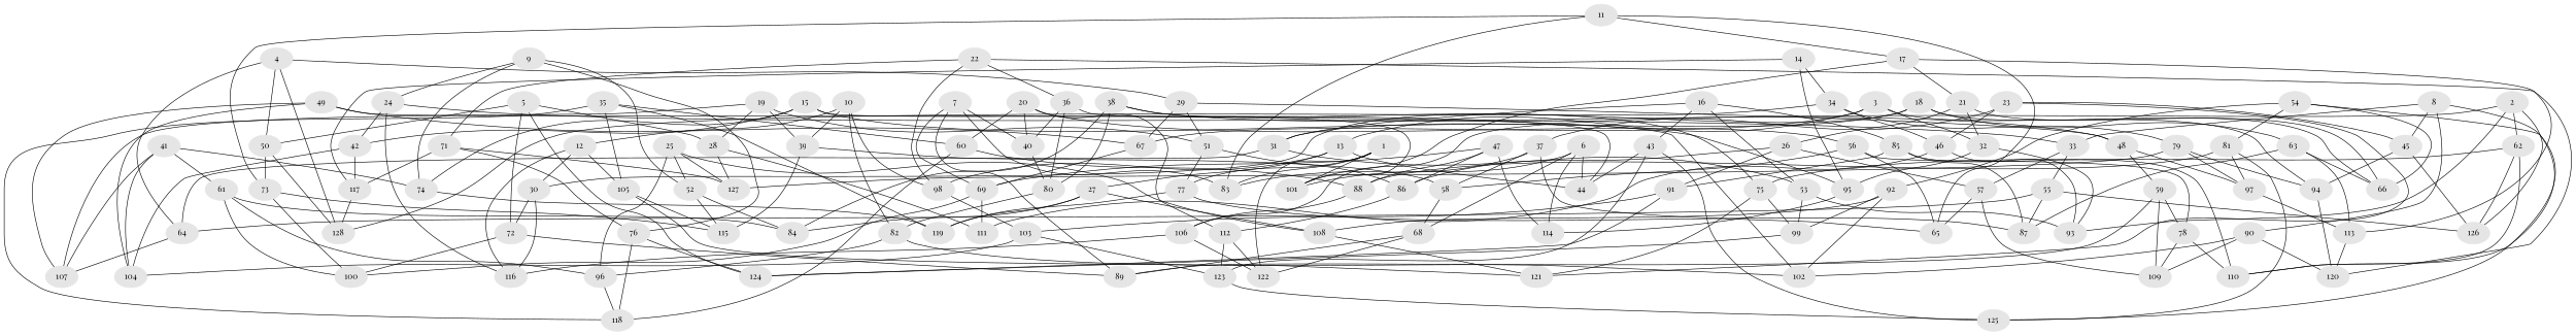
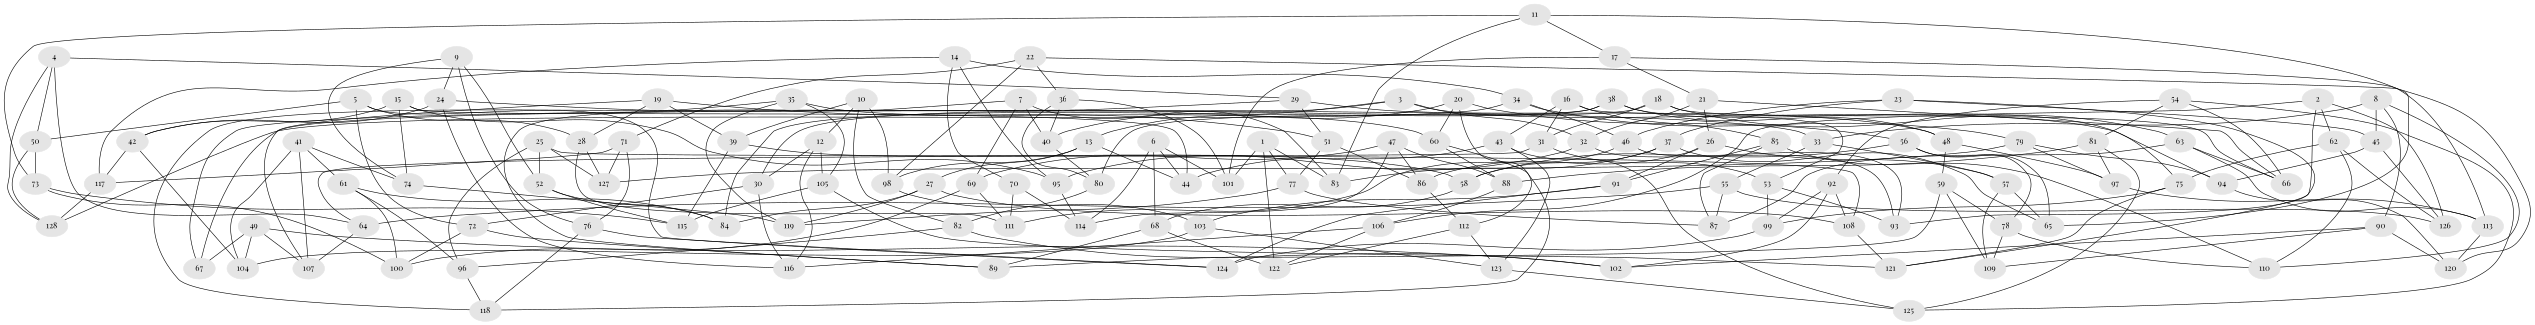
  graph {
    fontname="Playfair Display"
    node [color=gray90 fontname="Playfair Display" style=filled]
    edge [fontname="Playfair Display"]
    1
    77
    83
    101
    122
    119
    87
    2
    62
    93
    106
    126
    110
    75
    116
    3
    13
    32
    67
    94
    44
    98
    27
    95
    69
    120
    4
    29
    50
    64
    128
    51
    48
    73
    107
    5
    28
    72
    124
    127
    111
    89
    100
    6
    68
    114
    7
    40
    80
    8
    33
    45
    90
    57
    55
    102
    109
    9
    24
    52
    74
    76
    42
    84
    115
    118
    10
    12
    39
    82
    30
    105
    58
    96
    103
    11
    17
    65
    21
    113
    121
    108
    14
    34
+   70
    117
    46
    79
    15
    104
    16
    31
    43
    53
    85
    123
    125
    99
    91
    66
    26
    18
    63
    19
    86
    20
    56
    60
    112
    78
    88
    22
    36
    71
    23
    37
    25
    59
    97
    35
    38
    41
    61
    47
    49
    54
    81
    92
    1 -- 77
    1 -- 83
    1 -- 101
    1 -- 122
    77 -- 119
    77 -- 87
    2 -- 62
    2 -- 93
    2 -- 106
    2 -- 126
    62 -- 126
    62 -- 110
    62 -- 75
    106 -- 122
    106 -- 116
    75 -- 121
    75 -- 99
    3 -- 13
    3 -- 32
    3 -- 67
    3 -- 94
    13 -- 44
    13 -- 98
    13 -- 27
    32 -- 93
    32 -- 95
-   67 -- 69
    94 -- 120
    98 -- 103
    27 -- 119
    27 -- 84
    27 -- 108
    95 -- 114
    69 -- 111
    69 -- 100
    4 -- 29
    4 -- 50
    4 -- 64
    4 -- 128
    29 -- 67
    29 -- 51
    29 -- 48
    50 -- 128
    50 -- 73
    64 -- 107
    51 -- 77
    51 -- 86
    48 -- 59
    48 -- 97
    73 -- 100
    73 -- 115
    5 -- 50
    5 -- 28
    5 -- 72
    5 -- 124
    28 -- 127
    28 -- 111
    72 -- 89
    72 -- 100
    6 -- 101
    6 -- 44
    6 -- 68
    6 -- 114
    68 -- 122
    68 -- 89
    7 -- 83
    7 -- 69
    7 -- 89
    7 -- 40
    40 -- 80
    80 -- 82
    8 -- 110
    8 -- 33
    8 -- 45
    8 -- 90
    33 -- 57
    33 -- 55
    45 -- 126
    45 -- 94
    90 -- 120
    90 -- 102
    90 -- 109
    57 -- 109
    57 -- 65
    55 -- 87
    55 -- 126
    55 -- 64
    9 -- 24
    9 -- 52
    9 -- 74
    9 -- 76
    24 -- 116
    24 -- 33
    24 -- 42
    52 -- 84
    52 -- 115
    74 -- 119
    76 -- 124
    76 -- 118
    42 -- 117
    42 -- 104
    10 -- 98
    10 -- 12
    10 -- 39
    10 -- 82
    12 -- 116
    12 -- 30
    12 -- 105
    39 -- 115
    39 -- 58
    82 -- 102
    82 -- 96
    30 -- 116
    30 -- 72
    105 -- 115
    105 -- 121
    58 -- 68
    96 -- 118
    103 -- 104
    103 -- 123
    11 -- 83
    11 -- 73
    11 -- 17
    11 -- 65
    17 -- 101
    17 -- 21
    17 -- 113
    21 -- 32
    21 -- 66
    21 -- 26
    113 -- 120
    108 -- 121
    14 -- 95
    14 -- 34
+   14 -- 70
    14 -- 117
    34 -- 128
    34 -- 46
    34 -- 79
+   70 -- 111
+   70 -- 114
    117 -- 128
    46 -- 93
    46 -- 111
    79 -- 94
    79 -- 127
    79 -- 97
    15 -- 44
    15 -- 95
    15 -- 74
    15 -- 42
    16 -- 31
    16 -- 43
    16 -- 53
    16 -- 85
    31 -- 64
    31 -- 53
    43 -- 44
    43 -- 123
    43 -- 125
    53 -- 93
    53 -- 99
    85 -- 87
    85 -- 110
    85 -- 91
    123 -- 125
    99 -- 124
    91 -- 124
    91 -- 103
    26 -- 57
    26 -- 91
    26 -- 86
    18 -- 30
    18 -- 31
    18 -- 66
    18 -- 63
    63 -- 87
    63 -- 113
    63 -- 66
    19 -- 51
    19 -- 107
    19 -- 28
    19 -- 39
    86 -- 112
    20 -- 40
    20 -- 56
    20 -- 60
    20 -- 112
    56 -- 58
    56 -- 65
    56 -- 78
    60 -- 118
    60 -- 88
    112 -- 122
    112 -- 123
    78 -- 110
    78 -- 109
    88 -- 106
    22 -- 98
    22 -- 120
    22 -- 36
    22 -- 71
    36 -- 101
    36 -- 40
    36 -- 80
    71 -- 127
    71 -- 76
    71 -- 117
    23 -- 45
    23 -- 121
    23 -- 46
    23 -- 37
    37 -- 83
    37 -- 58
    37 -- 65
    25 -- 127
    25 -- 52
    25 -- 96
    25 -- 108
    59 -- 89
    59 -- 109
    59 -- 78
    97 -- 113
    35 -- 119
    35 -- 118
    35 -- 105
    35 -- 60
    38 -- 75
    38 -- 48
    38 -- 80
    38 -- 84
    41 -- 107
    41 -- 74
    41 -- 104
    41 -- 61
    61 -- 100
    61 -- 84
    61 -- 96
    47 -- 69
    47 -- 114
    47 -- 86
    47 -- 88
    49 -- 67
    49 -- 107
    49 -- 102
    49 -- 104
    54 -- 125
    54 -- 66
    54 -- 81
    54 -- 92
    81 -- 125
    81 -- 88
    81 -- 97
    92 -- 102
    92 -- 108
    92 -- 99
  }
